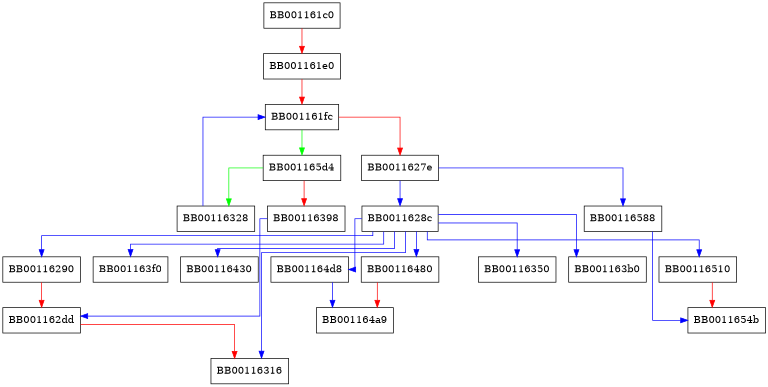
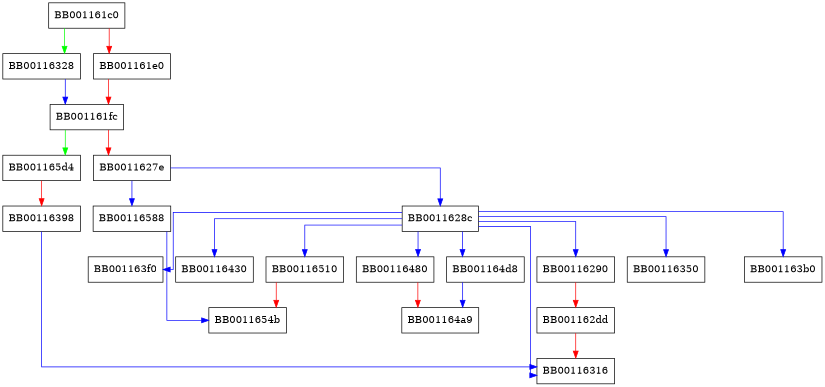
  digraph {
    splines=ortho
    node [shape=box]
    edge [color=blue]
    BB001161c0
    BB00116328
    BB001161e0
    BB001161fc
    BB001165d4
    BB0011627e
    BB00116398
    BB0011628c
    BB00116588
    BB001162dd
    BB00116316
    BB001163b0
    BB001163f0
    BB00116430
    BB00116480
    BB001164d8
    BB00116510
    BB00116290
    BB00116350
    BB001164a9
    BB0011654b
-   BB001165d4 -> BB00116328 [color=green]
+   BB001161c0 -> BB00116328 [color=green]
    BB001161c0 -> BB001161e0 [color=red]
    BB00116328 -> BB001161fc
    BB001161e0 -> BB001161fc [color=red]
    BB001161fc -> BB001165d4 [color=green]
    BB001161fc -> BB0011627e [color=red]
    BB001165d4 -> BB00116398 [color=red]
    BB0011627e -> BB0011628c
    BB0011627e -> BB00116588
-   BB00116398 -> BB001162dd
+   BB00116398 -> BB00116316
    BB0011628c -> BB00116316
    BB0011628c -> BB001163b0
    BB0011628c -> BB001163f0
    BB0011628c -> BB00116430
    BB0011628c -> BB00116480
    BB0011628c -> BB001164d8
    BB0011628c -> BB00116510
    BB0011628c -> BB00116290
    BB0011628c -> BB00116350
    BB00116588 -> BB0011654b
    BB001162dd -> BB00116316 [color=red]
    BB00116480 -> BB001164a9 [color=red]
    BB001164d8 -> BB001164a9
    BB00116510 -> BB0011654b [color=red]
    BB00116290 -> BB001162dd [color=red]
  }
